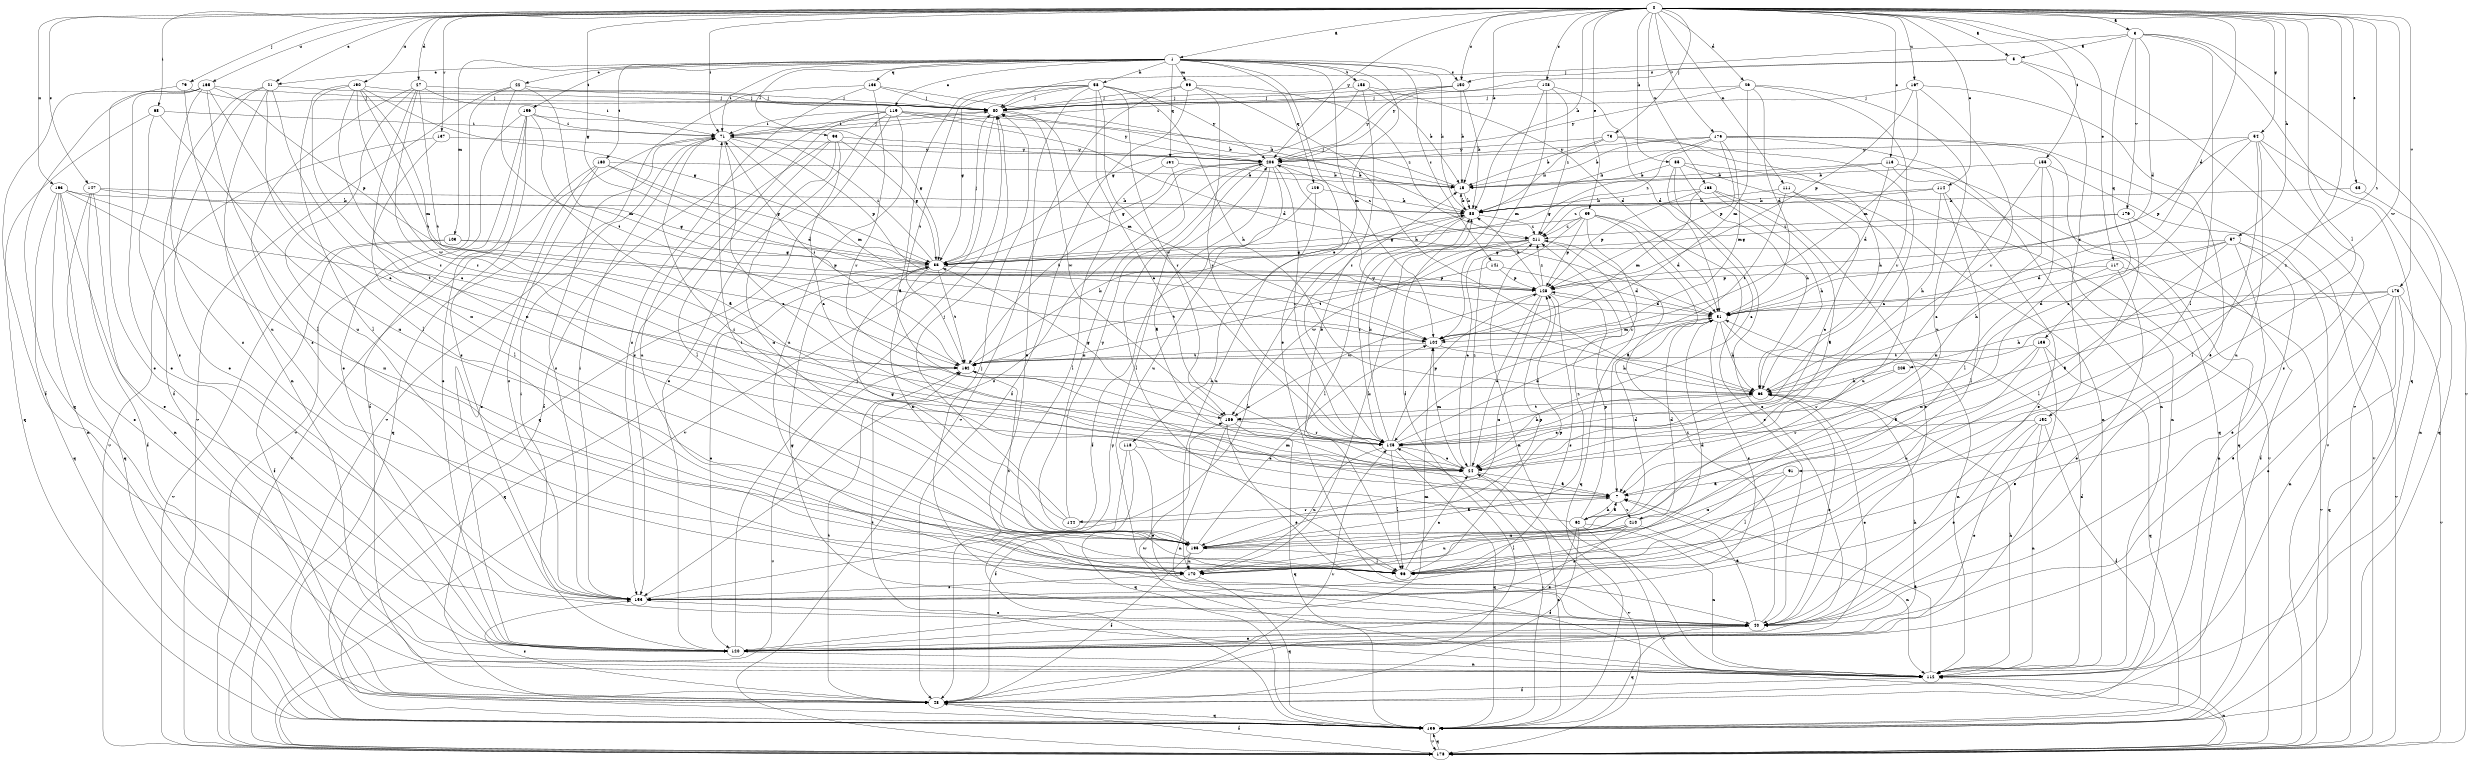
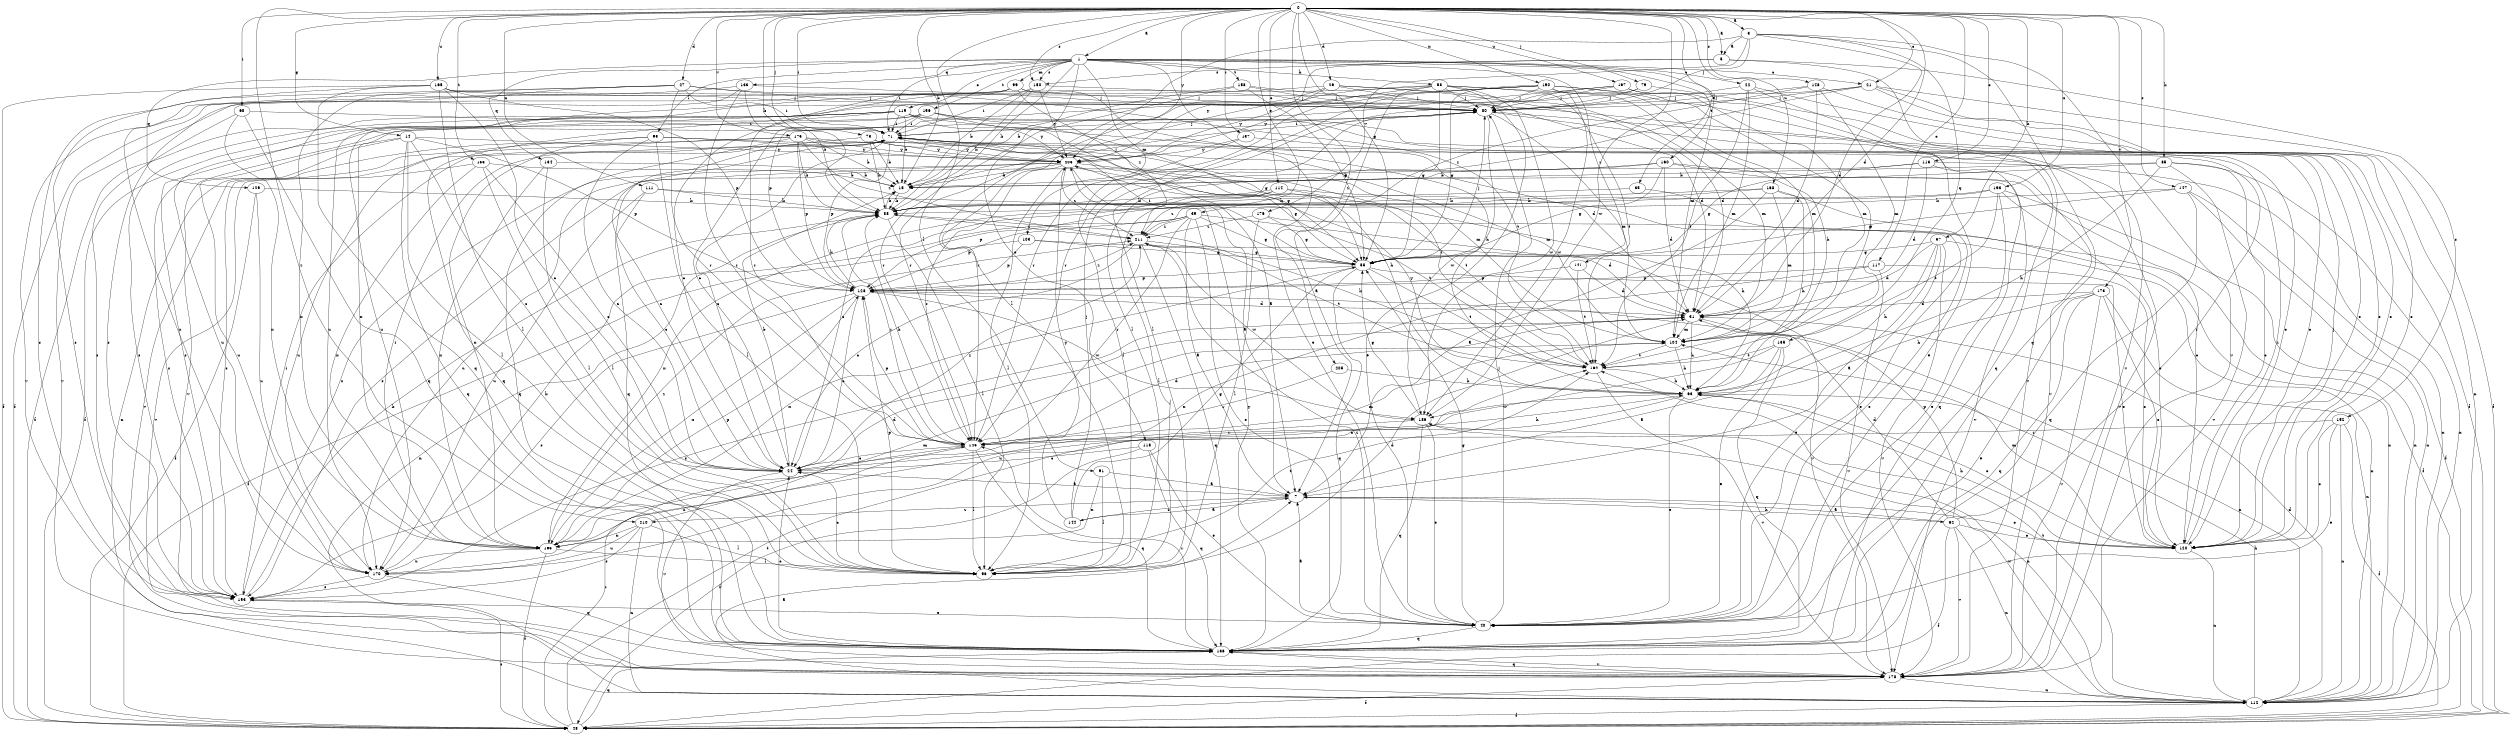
  strict digraph {
    0
    1
    3
    5
    15
    21
    26
    27
    31
    35
    39
-   54
+   54 [label=14]
    55
    57
    68
    71
    73
    79
    85
    88
    91
    111
    113
    114
    117
    137
    147
    148
    150
    155
    165
    167
    168
    173
    175
    186
    190
    193
    203
    205
    210
    22
    40
    58
    93
    99
    103
    104
    118
    119
    129
    133
    134
    141
    156
    158
    160
    80
    96
    135
    136
    176
    178
    152
    48
    112
    120
    195
    145
    170
    162
    153
    63
    7
    211
    128
    24
    62
    144
    0 -> 1 [label=a]
    0 -> 3 [label=a]
    0 -> 5 [label=a]
    0 -> 15 [label=b]
    0 -> 21 [label=c]
    0 -> 26 [label=d]
    0 -> 27 [label=d]
    0 -> 31 [label=d]
    0 -> 35 [label=e]
    0 -> 39 [label=e]
    0 -> 54 [label=g]
    0 -> 55 [label=g]
    0 -> 57 [label=h]
    0 -> 68 [label=i]
    0 -> 71 [label=i]
    0 -> 73 [label=j]
    0 -> 79 [label=j]
    0 -> 85 [label=k]
    0 -> 88 [label=k]
    0 -> 91 [label=l]
    0 -> 111 [label=n]
    0 -> 113 [label=o]
    0 -> 114 [label=o]
    0 -> 117 [label=o]
    0 -> 137 [label=r]
    0 -> 147 [label=s]
    0 -> 148 [label=s]
    0 -> 150 [label=s]
    0 -> 155 [label=t]
    0 -> 165 [label=u]
    0 -> 167 [label=u]
    0 -> 168 [label=u]
    0 -> 173 [label=v]
    0 -> 175 [label=v]
    0 -> 186 [label=w]
    0 -> 190 [label=x]
    0 -> 193 [label=x]
    0 -> 203 [label=y]
    0 -> 205 [label=z]
    0 -> 210 [label=z]
    1 -> 21 [label=c]
    1 -> 71 [label=i]
    1 -> 88 [label=k]
    1 -> 150 [label=s]
    1 -> 22 [label=c]
    1 -> 40 [label=e]
    1 -> 58 [label=h]
    1 -> 93 [label=l]
    1 -> 99 [label=m]
    1 -> 103 [label=m]
    1 -> 104 [label=m]
    1 -> 118 [label=o]
    1 -> 119 [label=o]
    1 -> 129 [label=q]
    1 -> 133 [label=q]
    1 -> 134 [label=q]
    1 -> 141 [label=r]
    1 -> 156 [label=t]
    1 -> 158 [label=t]
    1 -> 160 [label=t]
    3 -> 5 [label=a]
    3 -> 31 [label=d]
    3 -> 80 [label=j]
    3 -> 96 [label=l]
    3 -> 135 [label=q]
    3 -> 136 [label=q]
    3 -> 176 [label=v]
    3 -> 178 [label=v]
    5 -> 150 [label=s]
    5 -> 203 [label=y]
    5 -> 178 [label=v]
    5 -> 152 [label=s]
    15 -> 88 [label=k]
    15 -> 80 [label=j]
    21 -> 80 [label=j]
    21 -> 96 [label=l]
    21 -> 48 [label=f]
    21 -> 112 [label=n]
    21 -> 120 [label=o]
    21 -> 195 [label=x]
    26 -> 31 [label=d]
    26 -> 203 [label=y]
    26 -> 104 [label=m]
    26 -> 80 [label=j]
    26 -> 145 [label=r]
    26 -> 170 [label=u]
    27 -> 71 [label=i]
    27 -> 80 [label=j]
    27 -> 195 [label=x]
    27 -> 145 [label=r]
    27 -> 170 [label=u]
    27 -> 162 [label=t]
    27 -> 153 [label=s]
    31 -> 104 [label=m]
    31 -> 112 [label=n]
    31 -> 153 [label=s]
    31 -> 63 [label=h]
    35 -> 88 [label=k]
    35 -> 112 [label=n]
    39 -> 31 [label=d]
    39 -> 55 [label=g]
    39 -> 40 [label=e]
    39 -> 112 [label=n]
    39 -> 145 [label=r]
    39 -> 7 [label=a]
    39 -> 211 [label=z]
    39 -> 128 [label=p]
    54 -> 203 [label=y]
    54 -> 96 [label=l]
    54 -> 136 [label=q]
    54 -> 170 [label=u]
    54 -> 153 [label=s]
    54 -> 128 [label=p]
    54 -> 24 [label=c]
    55 -> 71 [label=i]
    55 -> 80 [label=j]
    55 -> 136 [label=q]
    55 -> 120 [label=o]
    55 -> 195 [label=x]
    55 -> 162 [label=t]
    55 -> 128 [label=p]
    57 -> 31 [label=d]
    57 -> 55 [label=g]
    57 -> 40 [label=e]
    57 -> 178 [label=v]
    57 -> 112 [label=n]
    57 -> 63 [label=h]
    57 -> 7 [label=a]
    68 -> 71 [label=i]
    68 -> 136 [label=q]
    68 -> 195 [label=x]
    68 -> 153 [label=s]
    71 -> 203 [label=y]
    71 -> 104 [label=m]
    71 -> 80 [label=j]
    71 -> 136 [label=q]
    71 -> 153 [label=s]
    71 -> 128 [label=p]
    71 -> 24 [label=c]
    73 -> 15 [label=b]
    73 -> 88 [label=k]
    73 -> 203 [label=y]
    73 -> 63 [label=h]
    73 -> 24 [label=c]
    79 -> 80 [label=j]
    79 -> 120 [label=o]
    79 -> 170 [label=u]
    85 -> 15 [label=b]
    85 -> 178 [label=v]
    85 -> 112 [label=n]
    85 -> 120 [label=o]
    85 -> 63 [label=h]
    85 -> 24 [label=c]
    88 -> 15 [label=b]
    88 -> 96 [label=l]
    88 -> 145 [label=r]
    88 -> 211 [label=z]
    91 -> 96 [label=l]
    91 -> 195 [label=x]
    91 -> 7 [label=a]
    111 -> 88 [label=k]
    111 -> 170 [label=u]
    111 -> 162 [label=t]
    111 -> 24 [label=c]
    113 -> 15 [label=b]
    113 -> 31 [label=d]
    113 -> 55 [label=g]
    113 -> 136 [label=q]
    113 -> 112 [label=n]
    114 -> 88 [label=k]
    114 -> 40 [label=e]
    114 -> 96 [label=l]
    114 -> 63 [label=h]
    114 -> 211 [label=z]
    117 -> 178 [label=v]
    117 -> 120 [label=o]
    117 -> 195 [label=x]
    117 -> 128 [label=p]
    137 -> 203 [label=y]
    137 -> 96 [label=l]
    137 -> 178 [label=v]
    147 -> 55 [label=g]
    147 -> 88 [label=k]
    147 -> 136 [label=q]
    147 -> 48 [label=f]
    147 -> 112 [label=n]
    148 -> 31 [label=d]
    148 -> 104 [label=m]
    148 -> 80 [label=j]
    148 -> 48 [label=f]
    148 -> 211 [label=z]
    150 -> 15 [label=b]
    150 -> 71 [label=i]
    150 -> 88 [label=k]
    150 -> 203 [label=y]
    150 -> 80 [label=j]
    155 -> 15 [label=b]
    155 -> 96 [label=l]
    155 -> 178 [label=v]
    155 -> 195 [label=x]
    155 -> 24 [label=c]
    165 -> 80 [label=j]
    165 -> 96 [label=l]
    165 -> 136 [label=q]
    165 -> 48 [label=f]
    165 -> 120 [label=o]
    165 -> 153 [label=s]
    165 -> 128 [label=p]
    165 -> 24 [label=c]
    167 -> 40 [label=e]
    167 -> 104 [label=m]
    167 -> 80 [label=j]
    167 -> 145 [label=r]
    167 -> 128 [label=p]
    168 -> 88 [label=k]
    168 -> 40 [label=e]
    168 -> 104 [label=m]
    168 -> 63 [label=h]
    168 -> 7 [label=a]
    168 -> 128 [label=p]
    173 -> 31 [label=d]
    173 -> 40 [label=e]
    173 -> 136 [label=q]
    173 -> 178 [label=v]
    173 -> 112 [label=n]
    173 -> 120 [label=o]
    173 -> 63 [label=h]
    175 -> 15 [label=b]
    175 -> 88 [label=k]
    175 -> 203 [label=y]
    175 -> 104 [label=m]
    175 -> 136 [label=q]
    175 -> 178 [label=v]
    175 -> 112 [label=n]
    175 -> 211 [label=z]
    175 -> 128 [label=p]
    186 -> 55 [label=g]
    186 -> 40 [label=e]
    186 -> 136 [label=q]
    186 -> 112 [label=n]
    186 -> 145 [label=r]
    190 -> 55 [label=g]
    190 -> 186 [label=w]
    190 -> 104 [label=m]
    190 -> 80 [label=j]
    190 -> 96 [label=l]
    190 -> 145 [label=r]
    190 -> 162 [label=t]
    190 -> 24 [label=c]
    193 -> 88 [label=k]
    193 -> 40 [label=e]
-   193 -> 136 [label=q]
+   190 -> 136 [label=q]
    193 -> 112 [label=n]
    193 -> 120 [label=o]
    193 -> 195 [label=x]
    193 -> 162 [label=t]
    203 -> 15 [label=b]
    203 -> 55 [label=g]
    203 -> 96 [label=l]
    203 -> 145 [label=r]
    203 -> 170 [label=u]
    203 -> 162 [label=t]
    203 -> 153 [label=s]
    203 -> 7 [label=a]
    203 -> 211 [label=z]
    205 -> 145 [label=r]
    205 -> 63 [label=h]
    210 -> 31 [label=d]
    210 -> 96 [label=l]
    210 -> 112 [label=n]
    210 -> 195 [label=x]
    210 -> 170 [label=u]
    210 -> 153 [label=s]
    22 -> 104 [label=m]
    22 -> 80 [label=j]
    22 -> 178 [label=v]
    22 -> 120 [label=o]
    22 -> 162 [label=t]
    40 -> 55 [label=g]
    40 -> 80 [label=j]
    40 -> 136 [label=q]
-   40 -> 120 [label=o]
+   7 -> 120 [label=o]
    40 -> 7 [label=a]
    40 -> 211 [label=z]
    58 -> 55 [label=g]
    58 -> 186 [label=w]
    58 -> 203 [label=y]
    58 -> 40 [label=e]
    58 -> 80 [label=j]
    58 -> 145 [label=r]
    58 -> 162 [label=t]
    58 -> 63 [label=h]
    58 -> 7 [label=a]
    58 -> 24 [label=c]
    93 -> 55 [label=g]
    93 -> 203 [label=y]
    93 -> 96 [label=l]
    93 -> 195 [label=x]
    93 -> 170 [label=u]
    93 -> 24 [label=c]
    99 -> 80 [label=j]
    99 -> 178 [label=v]
    99 -> 48 [label=f]
    99 -> 145 [label=r]
    99 -> 63 [label=h]
    99 -> 211 [label=z]
    103 -> 55 [label=g]
    103 -> 178 [label=v]
    103 -> 48 [label=f]
    103 -> 128 [label=p]
    104 -> 162 [label=t]
    104 -> 63 [label=h]
    118 -> 40 [label=e]
    118 -> 136 [label=q]
    118 -> 48 [label=f]
    118 -> 24 [label=c]
    119 -> 15 [label=b]
    119 -> 31 [label=d]
    119 -> 71 [label=i]
    119 -> 203 [label=y]
    119 -> 136 [label=q]
    119 -> 48 [label=f]
    119 -> 120 [label=o]
    119 -> 170 [label=u]
    119 -> 153 [label=s]
    129 -> 88 [label=k]
    129 -> 48 [label=f]
    129 -> 170 [label=u]
    133 -> 88 [label=k]
    133 -> 80 [label=j]
    133 -> 178 [label=v]
    133 -> 145 [label=r]
    133 -> 153 [label=s]
    134 -> 15 [label=b]
    134 -> 96 [label=l]
    134 -> 195 [label=x]
    141 -> 31 [label=d]
    141 -> 162 [label=t]
    141 -> 128 [label=p]
    156 -> 55 [label=g]
    156 -> 71 [label=i]
    156 -> 178 [label=v]
    156 -> 48 [label=f]
    156 -> 120 [label=o]
    156 -> 153 [label=s]
    156 -> 7 [label=a]
    158 -> 15 [label=b]
    158 -> 31 [label=d]
    158 -> 55 [label=g]
    158 -> 80 [label=j]
    158 -> 145 [label=r]
    160 -> 15 [label=b]
    160 -> 31 [label=d]
    160 -> 55 [label=g]
    160 -> 178 [label=v]
    160 -> 120 [label=o]
    160 -> 153 [label=s]
    80 -> 71 [label=i]
    80 -> 186 [label=w]
    80 -> 104 [label=m]
    80 -> 178 [label=v]
    96 -> 31 [label=d]
    96 -> 162 [label=t]
    96 -> 128 [label=p]
    96 -> 24 [label=c]
    135 -> 40 [label=e]
    135 -> 136 [label=q]
    135 -> 170 [label=u]
    135 -> 162 [label=t]
    135 -> 7 [label=a]
    136 -> 203 [label=y]
    136 -> 178 [label=v]
    136 -> 145 [label=r]
    136 -> 24 [label=c]
    176 -> 55 [label=g]
    176 -> 96 [label=l]
    176 -> 48 [label=f]
    176 -> 211 [label=z]
    178 -> 136 [label=q]
    178 -> 48 [label=f]
    178 -> 112 [label=n]
    152 -> 40 [label=e]
    152 -> 48 [label=f]
    152 -> 112 [label=n]
    152 -> 120 [label=o]
    152 -> 145 [label=r]
    48 -> 136 [label=q]
    48 -> 145 [label=r]
    48 -> 162 [label=t]
    48 -> 153 [label=s]
    112 -> 31 [label=d]
    112 -> 186 [label=w]
    112 -> 48 [label=f]
    112 -> 162 [label=t]
    112 -> 63 [label=h]
    112 -> 7 [label=a]
    120 -> 71 [label=i]
    120 -> 104 [label=m]
    120 -> 80 [label=j]
    120 -> 112 [label=n]
    120 -> 63 [label=h]
    195 -> 71 [label=i]
    195 -> 104 [label=m]
    195 -> 96 [label=l]
    195 -> 48 [label=f]
    195 -> 170 [label=u]
    195 -> 211 [label=z]
    195 -> 128 [label=p]
    145 -> 31 [label=d]
    145 -> 88 [label=k]
    145 -> 96 [label=l]
    145 -> 136 [label=q]
    145 -> 170 [label=u]
    145 -> 63 [label=h]
    145 -> 128 [label=p]
    145 -> 24 [label=c]
    170 -> 88 [label=k]
    170 -> 136 [label=q]
    170 -> 153 [label=s]
    162 -> 71 [label=i]
    162 -> 88 [label=k]
    162 -> 178 [label=v]
    162 -> 63 [label=h]
    153 -> 71 [label=i]
    153 -> 88 [label=k]
    153 -> 40 [label=e]
-   63 -> 186 [label=t]
+   63 -> 186 [label=w]
    63 -> 203 [label=y]
    63 -> 40 [label=e]
    63 -> 120 [label=o]
    63 -> 24 [label=c]
    7 -> 210 [label=z]
    7 -> 62 [label=h]
    7 -> 144 [label=r]
    211 -> 55 [label=g]
    211 -> 186 [label=w]
    211 -> 136 [label=q]
    211 -> 162 [label=t]
    211 -> 24 [label=c]
    128 -> 31 [label=d]
    128 -> 88 [label=k]
    128 -> 186 [label=w]
    128 -> 195 [label=x]
    128 -> 153 [label=s]
    128 -> 211 [label=z]
    128 -> 24 [label=c]
    24 -> 15 [label=b]
    24 -> 104 [label=m]
    24 -> 178 [label=v]
    24 -> 7 [label=a]
    24 -> 211 [label=z]
    62 -> 31 [label=d]
    62 -> 71 [label=i]
    62 -> 178 [label=v]
    62 -> 48 [label=f]
    62 -> 112 [label=n]
    62 -> 120 [label=o]
    62 -> 7 [label=a]
    62 -> 128 [label=p]
    144 -> 55 [label=g]
    144 -> 203 [label=y]
    144 -> 80 [label=j]
    144 -> 7 [label=a]
  }
